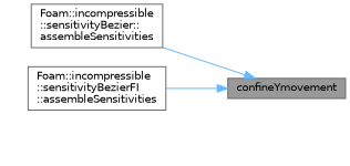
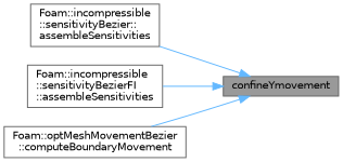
  digraph {
    rankdir=RL
    node [color=grey40 fillcolor=white fontname=Helvetica fontsize=10 shape=box style=filled]
    edge [color=steelblue1 dir=back fontname=Helvetica fontsize=10 labelfontname=Helvetica labelfontsize=10 style=solid]
    n1 [color=gray40 fillcolor=grey60 fontcolor=black height=0.2 label=confineYmovement width=0.4]
    n2 [height=0.2 label="Foam::incompressible\l::sensitivityBezier::\lassembleSensitivities" width=0.4]
    n3 [height=0.2 label="Foam::incompressible\l::sensitivityBezierFI\l::assembleSensitivities" width=0.4]
+   n4 [height=0.2 label="Foam::optMeshMovementBezier\l::computeBoundaryMovement" width=0.4]
    n1 -> n2
    n1 -> n3
+   n1 -> n4
  }
